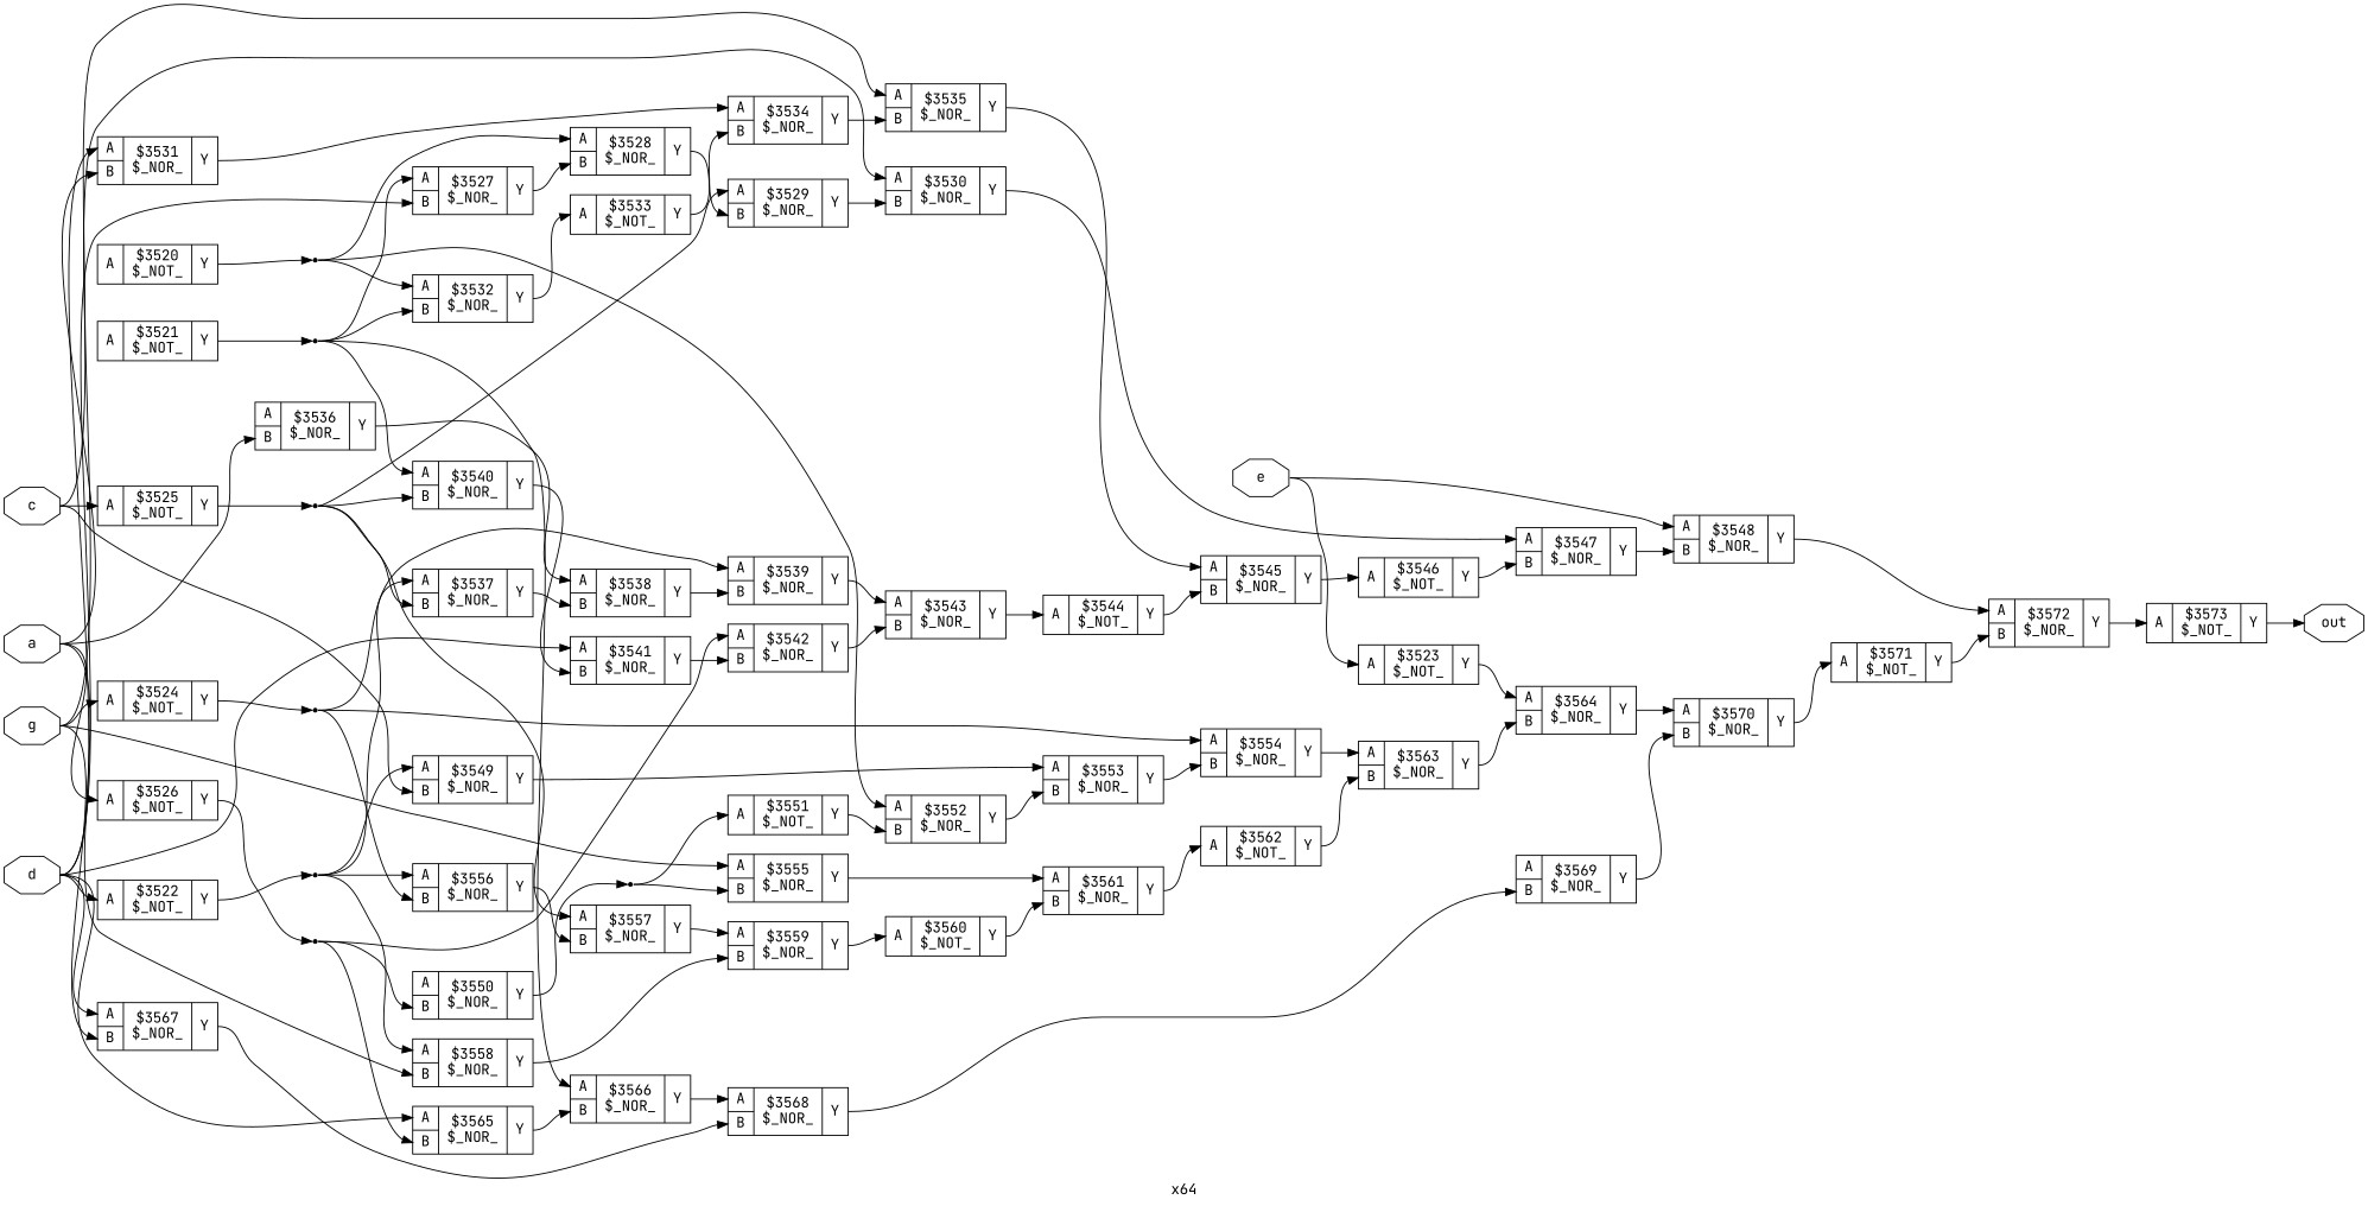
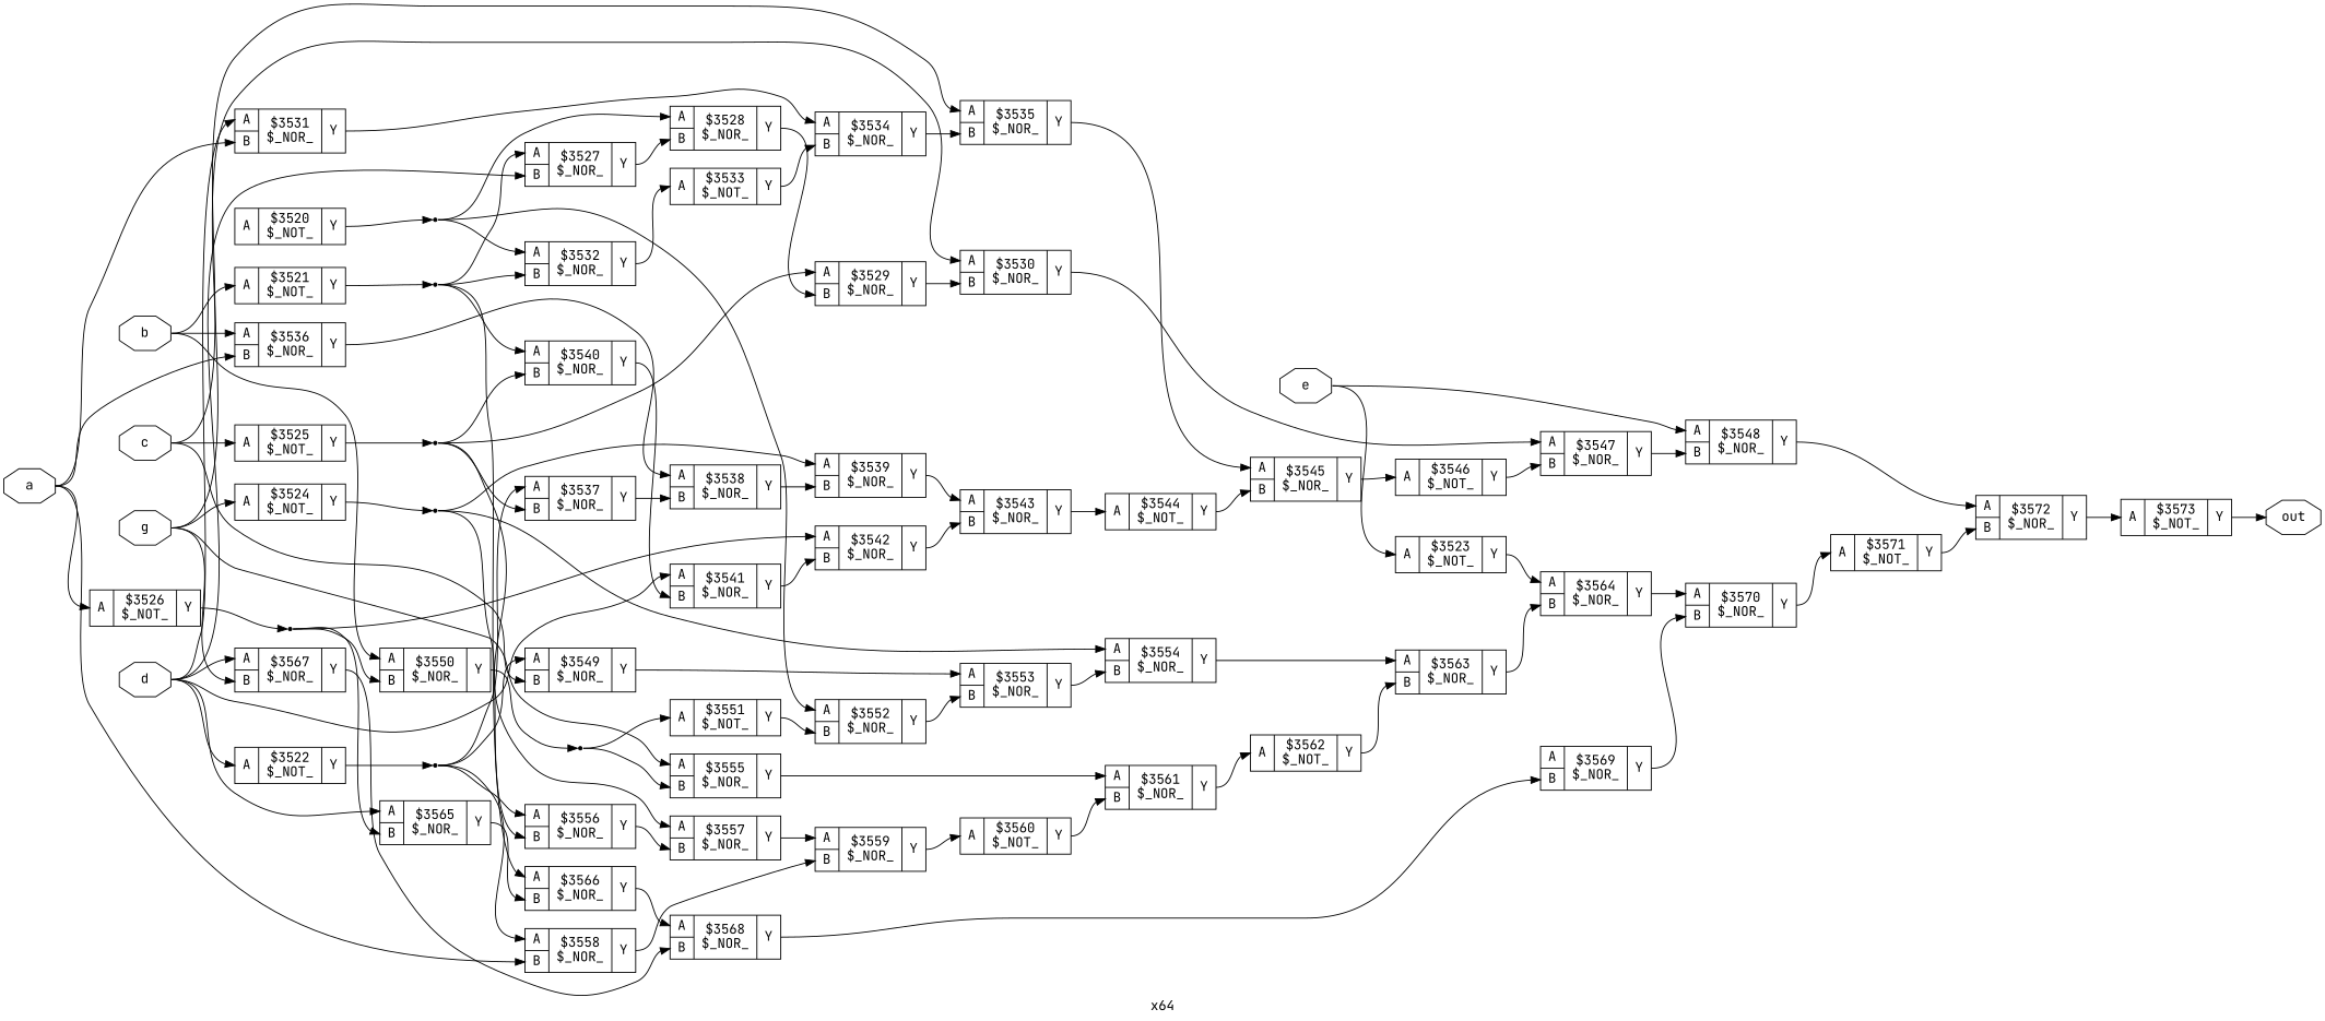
  digraph {
    fontname="JetBrains Mono"
    label=x64
    rankdir=LR
    remincross=true
    node [fontname="JetBrains Mono" shape=record]
    edge [color=black fontname="JetBrains Mono" headport="p62:w" tailport="p63:e"]
    n54 [color=black fontcolor=black label=a shape=octagon]
    c70 [label="{{<p62> A}|$3526\n$_NOT_|{<p63> Y}}"]
    c76 [label="{{<p62> A|<p71> B}|$3531\n$_NOR_|{<p63> Y}}"]
    c81 [label="{{<p62> A|<p71> B}|$3536\n$_NOR_|{<p63> Y}}"]
    c103 [label="{{<p62> A|<p71> B}|$3558\n$_NOR_|{<p63> Y}}"]
    n6 [shape=point]
    c79 [label="{{<p62> A|<p71> B}|$3534\n$_NOR_|{<p63> Y}}"]
    c83 [label="{{<p62> A|<p71> B}|$3538\n$_NOR_|{<p63> Y}}"]
    c104 [label="{{<p62> A|<p71> B}|$3559\n$_NOR_|{<p63> Y}}"]
+   n55 [color=black fontcolor=black label=b shape=octagon]
    c65 [label="{{<p62> A}|$3521\n$_NOT_|{<p63> Y}}"]
    c95 [label="{{<p62> A|<p71> B}|$3550\n$_NOR_|{<p63> Y}}"]
    n1 [shape=point]
    n30 [shape=point]
    n56 [color=black fontcolor=black label=c shape=octagon]
    c69 [label="{{<p62> A}|$3525\n$_NOT_|{<p63> Y}}"]
    c80 [label="{{<p62> A|<p71> B}|$3535\n$_NOR_|{<p63> Y}}"]
    c94 [label="{{<p62> A|<p71> B}|$3549\n$_NOR_|{<p63> Y}}"]
    n5 [shape=point]
    c90 [label="{{<p62> A|<p71> B}|$3545\n$_NOR_|{<p63> Y}}"]
    c98 [label="{{<p62> A|<p71> B}|$3553\n$_NOR_|{<p63> Y}}"]
    n57 [color=black fontcolor=black label=d shape=octagon]
    c66 [label="{{<p62> A}|$3522\n$_NOT_|{<p63> Y}}"]
    c72 [label="{{<p62> A|<p71> B}|$3527\n$_NOR_|{<p63> Y}}"]
    c86 [label="{{<p62> A|<p71> B}|$3541\n$_NOR_|{<p63> Y}}"]
    c110 [label="{{<p62> A|<p71> B}|$3565\n$_NOR_|{<p63> Y}}"]
    c112 [label="{{<p62> A|<p71> B}|$3567\n$_NOR_|{<p63> Y}}"]
    n2 [shape=point]
    c73 [label="{{<p62> A|<p71> B}|$3528\n$_NOR_|{<p63> Y}}"]
    c87 [label="{{<p62> A|<p71> B}|$3542\n$_NOR_|{<p63> Y}}"]
    c111 [label="{{<p62> A|<p71> B}|$3566\n$_NOR_|{<p63> Y}}"]
    c113 [label="{{<p62> A|<p71> B}|$3568\n$_NOR_|{<p63> Y}}"]
    n58 [color=black fontcolor=black label=e shape=octagon]
    c67 [label="{{<p62> A}|$3523\n$_NOT_|{<p63> Y}}"]
    c93 [label="{{<p62> A|<p71> B}|$3548\n$_NOR_|{<p63> Y}}"]
    c109 [label="{{<p62> A|<p71> B}|$3564\n$_NOR_|{<p63> Y}}"]
    c117 [label="{{<p62> A|<p71> B}|$3572\n$_NOR_|{<p63> Y}}"]
    c64 [label="{{<p62> A}|$3520\n$_NOT_|{<p63> Y}}"]
    n53 [shape=point]
    c114 [label="{{<p62> A|<p71> B}|$3569\n$_NOR_|{<p63> Y}}"]
    c115 [label="{{<p62> A|<p71> B}|$3570\n$_NOR_|{<p63> Y}}"]
    n60 [color=black fontcolor=black label=g shape=octagon]
    c68 [label="{{<p62> A}|$3524\n$_NOT_|{<p63> Y}}"]
    c75 [label="{{<p62> A|<p71> B}|$3530\n$_NOR_|{<p63> Y}}"]
    c100 [label="{{<p62> A|<p71> B}|$3555\n$_NOR_|{<p63> Y}}"]
    n4 [shape=point]
    c92 [label="{{<p62> A|<p71> B}|$3547\n$_NOR_|{<p63> Y}}"]
    c106 [label="{{<p62> A|<p71> B}|$3561\n$_NOR_|{<p63> Y}}"]
    n61 [color=black fontcolor=black label=out shape=octagon]
    c77 [label="{{<p62> A|<p71> B}|$3532\n$_NOR_|{<p63> Y}}"]
    c97 [label="{{<p62> A|<p71> B}|$3552\n$_NOR_|{<p63> Y}}"]
    c85 [label="{{<p62> A|<p71> B}|$3540\n$_NOR_|{<p63> Y}}"]
    c82 [label="{{<p62> A|<p71> B}|$3537\n$_NOR_|{<p63> Y}}"]
    c101 [label="{{<p62> A|<p71> B}|$3556\n$_NOR_|{<p63> Y}}"]
    c84 [label="{{<p62> A|<p71> B}|$3539\n$_NOR_|{<p63> Y}}"]
    c99 [label="{{<p62> A|<p71> B}|$3554\n$_NOR_|{<p63> Y}}"]
    c74 [label="{{<p62> A|<p71> B}|$3529\n$_NOR_|{<p63> Y}}"]
    c102 [label="{{<p62> A|<p71> B}|$3557\n$_NOR_|{<p63> Y}}"]
    c78 [label="{{<p62> A}|$3533\n$_NOT_|{<p63> Y}}"]
    c91 [label="{{<p62> A}|$3546\n$_NOT_|{<p63> Y}}"]
    c88 [label="{{<p62> A|<p71> B}|$3543\n$_NOR_|{<p63> Y}}"]
    c89 [label="{{<p62> A}|$3544\n$_NOT_|{<p63> Y}}"]
    c118 [label="{{<p62> A}|$3573\n$_NOT_|{<p63> Y}}"]
    c96 [label="{{<p62> A}|$3551\n$_NOT_|{<p63> Y}}"]
    c108 [label="{{<p62> A|<p71> B}|$3563\n$_NOR_|{<p63> Y}}"]
    c107 [label="{{<p62> A}|$3562\n$_NOT_|{<p63> Y}}"]
    c105 [label="{{<p62> A}|$3560\n$_NOT_|{<p63> Y}}"]
    c116 [label="{{<p62> A}|$3571\n$_NOT_|{<p63> Y}}"]
    n54 -> c70 [tailport=e]
    n54 -> c76 [headport="p71:w" tailport=e]
    n54 -> c81 [headport="p71:w" tailport=e]
    n54 -> c103 [headport="p71:w" tailport=e]
    c70 -> n6 [headport=w]
    c76 -> c79
    c81 -> c83
    c103 -> c104 [headport="p71:w"]
    n6 -> c95 [headport="p71:w" tailport=e]
    n6 -> c110 [headport="p71:w" tailport=e]
    n6 -> c87 [tailport=e]
    c79 -> c80 [headport="p71:w"]
    c83 -> c84 [headport="p71:w"]
    c104 -> c105
+   n55 -> c81 [tailport=e]
+   n55 -> c65 [tailport=e]
+   n55 -> c95 [tailport=e]
    c65 -> n1 [headport=w]
    c95 -> n30 [headport=w]
    n1 -> c72 [tailport=e]
    n1 -> c111 [tailport=e]
    n1 -> c77 [headport="p71:w" tailport=e]
    n1 -> c85 [tailport=e]
    n30 -> c100 [headport="p71:w" tailport=e]
    n30 -> c96 [tailport=e]
    n56 -> c69 [tailport=e]
    n56 -> c80 [tailport=e]
    n56 -> c94 [headport="p71:w" tailport=e]
    c69 -> n5 [headport=w]
    c80 -> c90
    c94 -> c98
    n5 -> c85 [headport="p71:w" tailport=e]
    n5 -> c82 [headport="p71:w" tailport=e]
    n5 -> c74 [tailport=e]
    n5 -> c102 [tailport=e]
    c90 -> c91
    c98 -> c99 [headport="p71:w"]
    n57 -> c76 [tailport=e]
    n57 -> c66 [tailport=e]
    n57 -> c72 [headport="p71:w" tailport=e]
    n57 -> c86 [tailport=e]
    n57 -> c110 [tailport=e]
    n57 -> c112 [tailport=e]
    c66 -> n2 [headport=w]
    c72 -> c73 [headport="p71:w"]
    c86 -> c87 [headport="p71:w"]
    c110 -> c111 [headport="p71:w"]
    c112 -> c113 [headport="p71:w"]
    n2 -> c103 [tailport=e]
    n2 -> c94 [tailport=e]
    n2 -> c82 [tailport=e]
    n2 -> c101 [tailport=e]
    c73 -> c74 [headport="p71:w"]
    c87 -> c88 [headport="p71:w"]
    c111 -> c113
    c113 -> c114 [headport="p71:w"]
    n58 -> c67 [tailport=e]
    n58 -> c93 [tailport=e]
    c67 -> c109
    c93 -> c117
    c109 -> c115
    c117 -> c118
    c64 -> n53 [headport=w]
    n53 -> c73 [tailport=e]
    n53 -> c77 [tailport=e]
    n53 -> c97 [tailport=e]
    c114 -> c115 [headport="p71:w"]
    c115 -> c116
    n60 -> c112 [headport="p71:w" tailport=e]
    n60 -> c68 [tailport=e]
    n60 -> c75 [tailport=e]
    n60 -> c100 [tailport=e]
    c68 -> n4 [headport=w]
    c75 -> c92
    c100 -> c106
    n4 -> c101 [headport="p71:w" tailport=e]
    n4 -> c84 [tailport=e]
    n4 -> c99 [tailport=e]
    c92 -> c93 [headport="p71:w"]
    c106 -> c107
    c77 -> c78
    c97 -> c98 [headport="p71:w"]
    c85 -> c86 [headport="p71:w"]
    c82 -> c83 [headport="p71:w"]
    c101 -> c102 [headport="p71:w"]
    c84 -> c88
    c99 -> c108
    c74 -> c75 [headport="p71:w"]
    c102 -> c104
    c78 -> c79 [headport="p71:w"]
    c91 -> c92 [headport="p71:w"]
    c88 -> c89
    c89 -> c90 [headport="p71:w"]
    c118 -> n61 [headport=w]
    c96 -> c97 [headport="p71:w"]
    c108 -> c109 [headport="p71:w"]
    c107 -> c108 [headport="p71:w"]
    c105 -> c106 [headport="p71:w"]
    c116 -> c117 [headport="p71:w"]
  }
